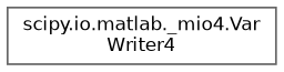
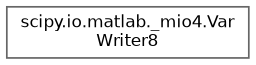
  digraph {
    rankdir=LR
-   n1 [color=grey40 fillcolor=white fontname=Helvetica fontsize=10 height=0.2 label="scipy.io.matlab._mio4.Var\lWriter4" shape=box style=filled width=0.4]
+   n1 [color=grey40 fillcolor=white fontname=Helvetica fontsize=10 height=0.2 label="scipy.io.matlab._mio4.Var\lWriter8" shape=box style=filled width=0.4]
  }
